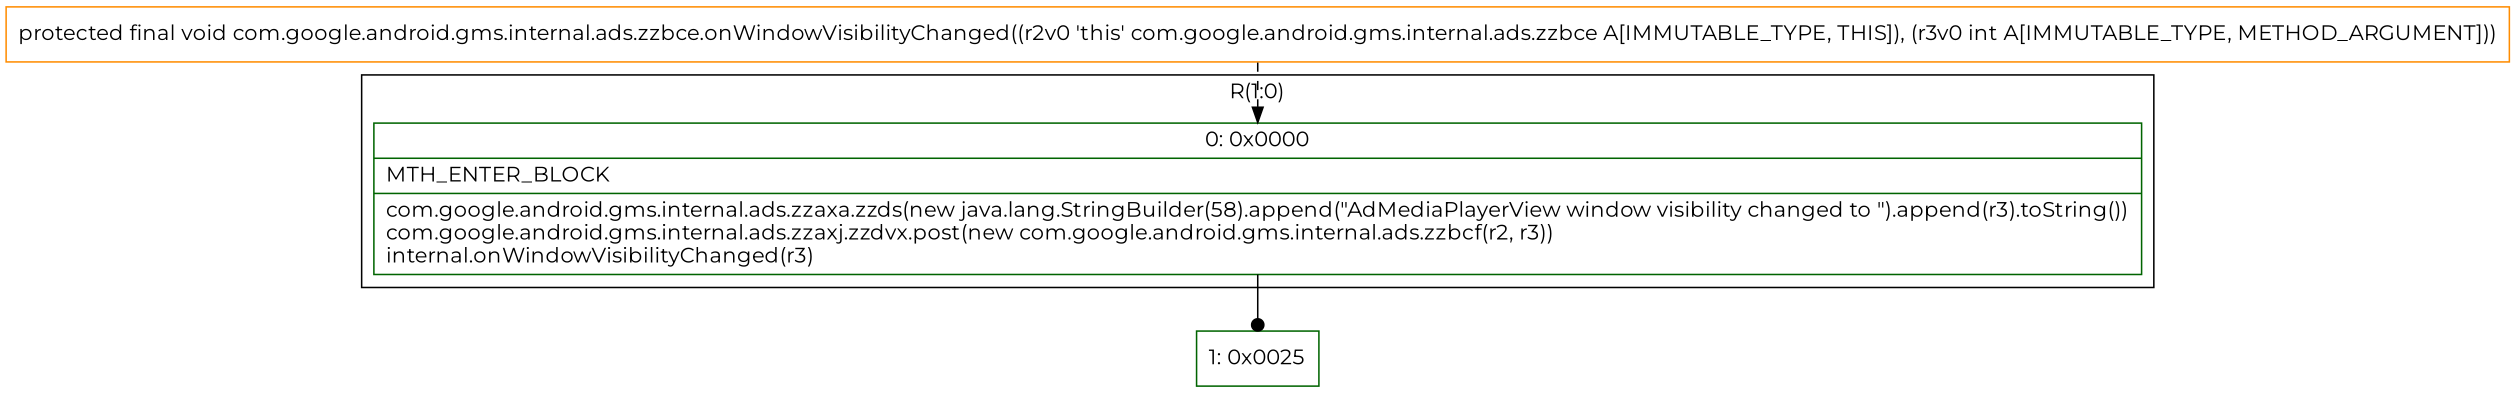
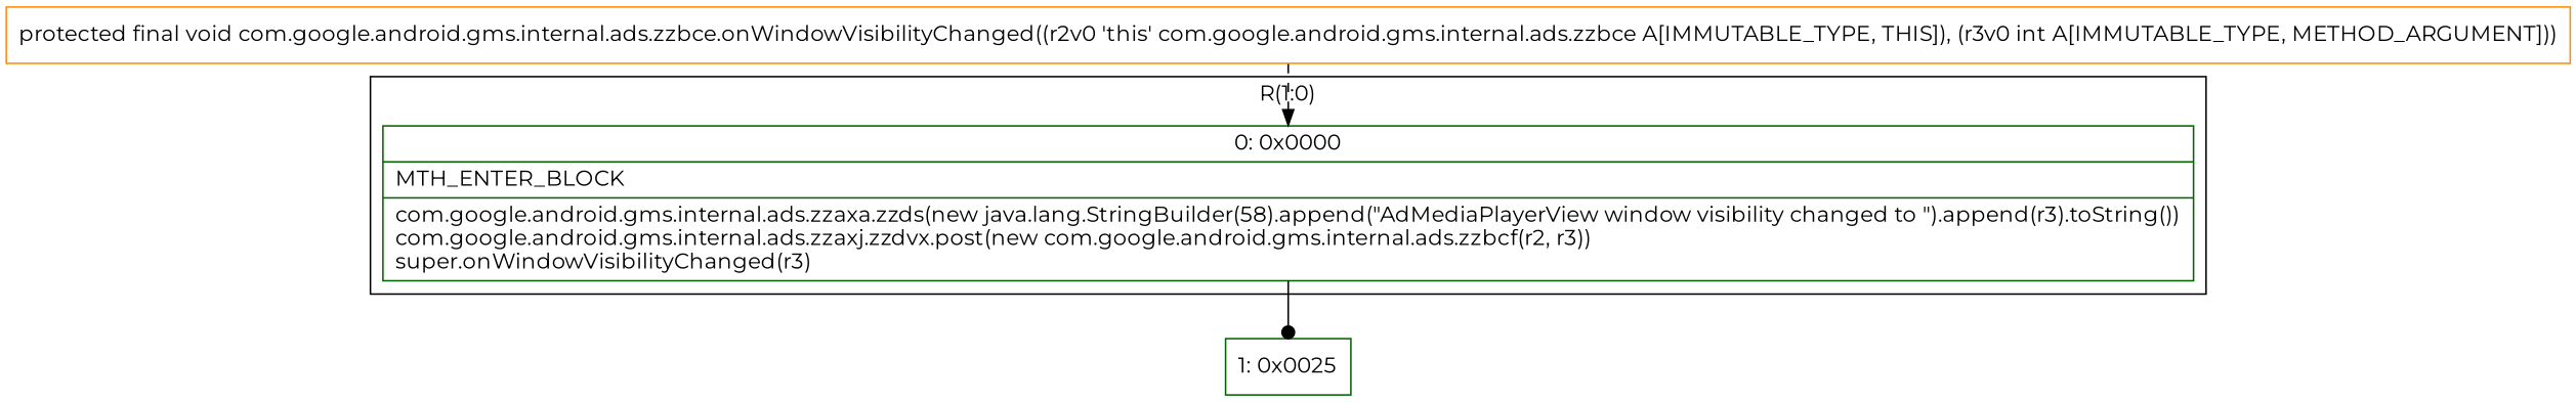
  digraph {
    fontname=Montserrat
    node [color=darkgreen shape=record fontname=Montserrat]
    edge [fontname=Montserrat]
-   n1 [label="{0\:\ 0x0000|MTH_ENTER_BLOCK\l|com.google.android.gms.internal.ads.zzaxa.zzds(new java.lang.StringBuilder(58).append(\"AdMediaPlayerView window visibility changed to \").append(r3).toString())\lcom.google.android.gms.internal.ads.zzaxj.zzdvx.post(new com.google.android.gms.internal.ads.zzbcf(r2, r3))\linternal.onWindowVisibilityChanged(r3)\l}"]
+   n1 [label="{0\:\ 0x0000|MTH_ENTER_BLOCK\l|com.google.android.gms.internal.ads.zzaxa.zzds(new java.lang.StringBuilder(58).append(\"AdMediaPlayerView window visibility changed to \").append(r3).toString())\lcom.google.android.gms.internal.ads.zzaxj.zzdvx.post(new com.google.android.gms.internal.ads.zzbcf(r2, r3))\lsuper.onWindowVisibilityChanged(r3)\l}"]
    n2 [label="{1\:\ 0x0025}"]
    n3 [label="{protected final void com.google.android.gms.internal.ads.zzbce.onWindowVisibilityChanged((r2v0 'this' com.google.android.gms.internal.ads.zzbce A[IMMUTABLE_TYPE, THIS]), (r3v0 int A[IMMUTABLE_TYPE, METHOD_ARGUMENT])) }" color=darkorange]
    subgraph cluster_1 {
      label="R(1:0)"
      n1
    }
    n1 -> n2 [style=solid arrowhead=dot]
    n3 -> n1 [style=dashed arrowhead=normal]
  }
